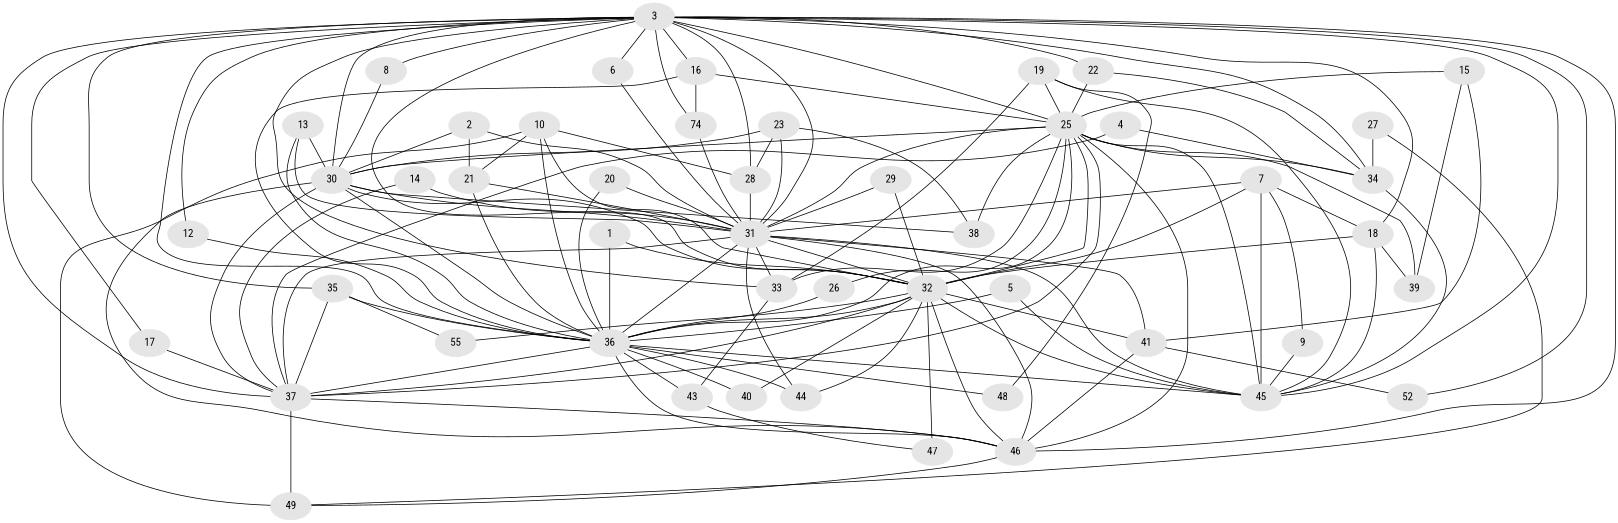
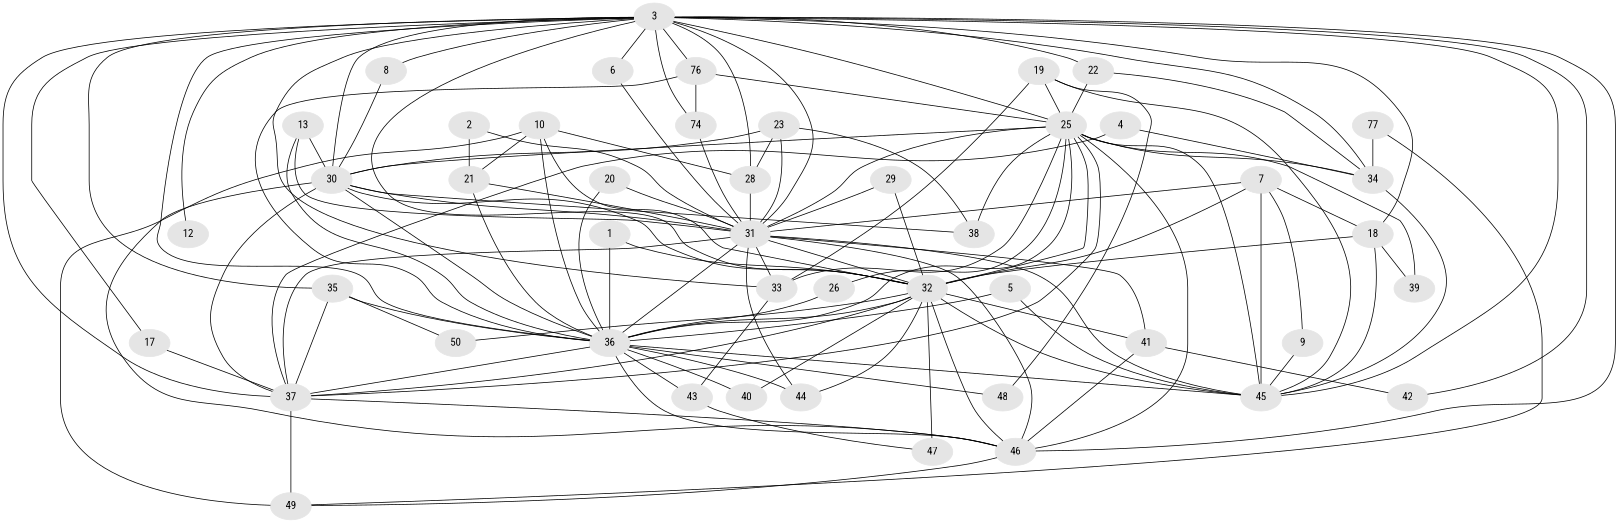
  graph {
    fontname="Roboto Condensed"
    node [color=gray90 fontname="Roboto Condensed" style=filled]
    edge [fontname="Roboto Condensed" weight=1.0]
    1
    32
    36
    37
    45
    46
    41
    44
    40
    47
-   50 [label=55]
+   50
    48
    43
    2
    21
    30
    31
    38
    33
    3
    6
    8
    12
-   16
+   16 [label=76]
    17
    18
    22
    n28 [label=74]
    25
    28
    34
    35
-   42 [label=52]
+   42
    39
    26
    49
    4
    5
    7
    9
    10
    13
-   14
-   15
    19
    20
    23
-   27
+   27 [label=77]
    29
    1 -- 32
    1 -- 36
    32 -- 36
    32 -- 37
    32 -- 45
    32 -- 46
    32 -- 41
    32 -- 44
    32 -- 40
    32 -- 47 [weight=2.0]
    32 -- 50
    36 -- 37 [weight=2.0]
    36 -- 45
    36 -- 46
    36 -- 44
    36 -- 40
    36 -- 48
    36 -- 43
    37 -- 46
    37 -- 49 [weight=2.0]
    46 -- 49
    41 -- 46
    41 -- 42
    43 -- 47
    2 -- 21
-   2 -- 30
    2 -- 31
    21 -- 36
    21 -- 31
    30 -- 32
    30 -- 36
    30 -- 37 [weight=3.0]
    30 -- 46 [weight=2.0]
    30 -- 31 [weight=3.0]
    30 -- 38
    31 -- 32 [weight=2.0]
    31 -- 36 [weight=2.0]
    31 -- 37 [weight=2.0]
    31 -- 45
    31 -- 46
    31 -- 41
    31 -- 44
    31 -- 33
    33 -- 43
    3 -- 32 [weight=2.0]
    3 -- 36 [weight=3.0]
    3 -- 37 [weight=2.0]
    3 -- 45
    3 -- 46 [weight=2.0]
    3 -- 30 [weight=2.0]
    3 -- 31 [weight=2.0]
    3 -- 33 [weight=2.0]
    3 -- 6
    3 -- 8
    3 -- 12
    3 -- 16
    3 -- 17
    3 -- 18 [weight=2.0]
    3 -- 22 [weight=2.0]
    3 -- n28
    3 -- 25 [weight=4.0]
    3 -- 28
    3 -- 34
    3 -- 35 [weight=2.0]
    3 -- 42
    6 -- 31
    8 -- 30
-   12 -- 36
    16 -- 36
    16 -- n28
    16 -- 25
    17 -- 37
    18 -- 32
    18 -- 45
    18 -- 39
    22 -- 25
    22 -- 34
    n28 -- 31
    25 -- 32 [weight=2.0]
    25 -- 36 [weight=2.0]
    25 -- 37 [weight=3.0]
    25 -- 45
    25 -- 46 [weight=2.0]
    25 -- 30 [weight=2.0]
    25 -- 31 [weight=3.0]
    25 -- 38
    25 -- 33
    25 -- 34
    25 -- 39
    25 -- 26
    28 -- 31
    34 -- 45
    35 -- 36
    35 -- 37
    35 -- 50
    26 -- 36
    4 -- 37
    4 -- 34
    5 -- 36
    5 -- 45
    7 -- 32
    7 -- 45
    7 -- 31
    7 -- 18
    7 -- 9
    9 -- 45
    10 -- 32
    10 -- 36
    10 -- 21
    10 -- 28
    10 -- 49
    13 -- 36
    13 -- 30
    13 -- 31
-   14 -- 37
-   14 -- 31
-   15 -- 41
-   15 -- 25 [weight=2.0]
-   15 -- 39
    19 -- 45
    19 -- 48
    19 -- 33
    19 -- 25
    20 -- 36
    20 -- 31
    23 -- 30
    23 -- 31
    23 -- 38
    23 -- 28
    27 -- 34
    27 -- 49
    29 -- 32
    29 -- 31
  }
